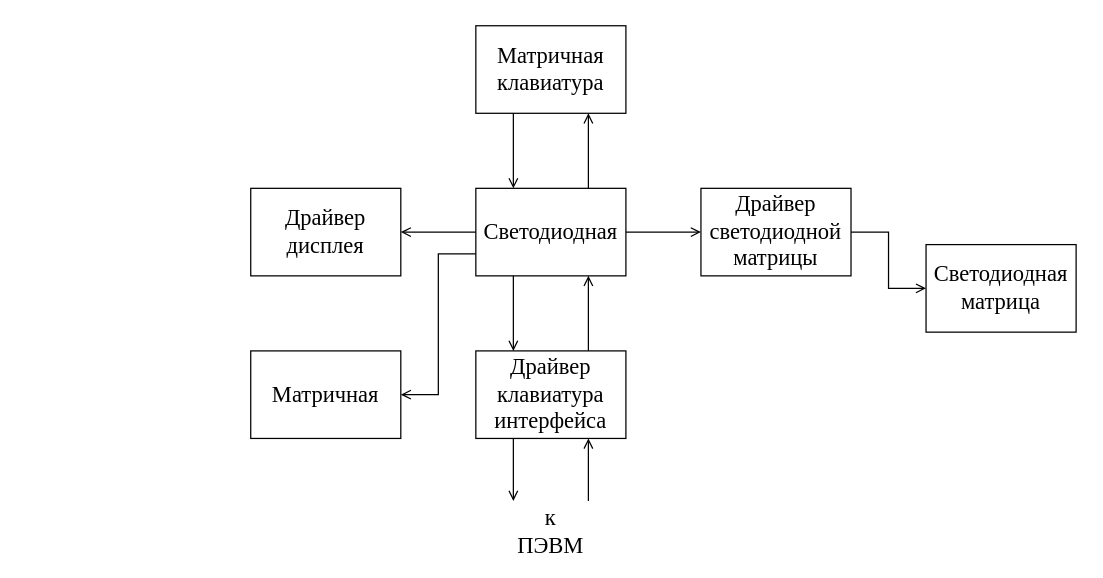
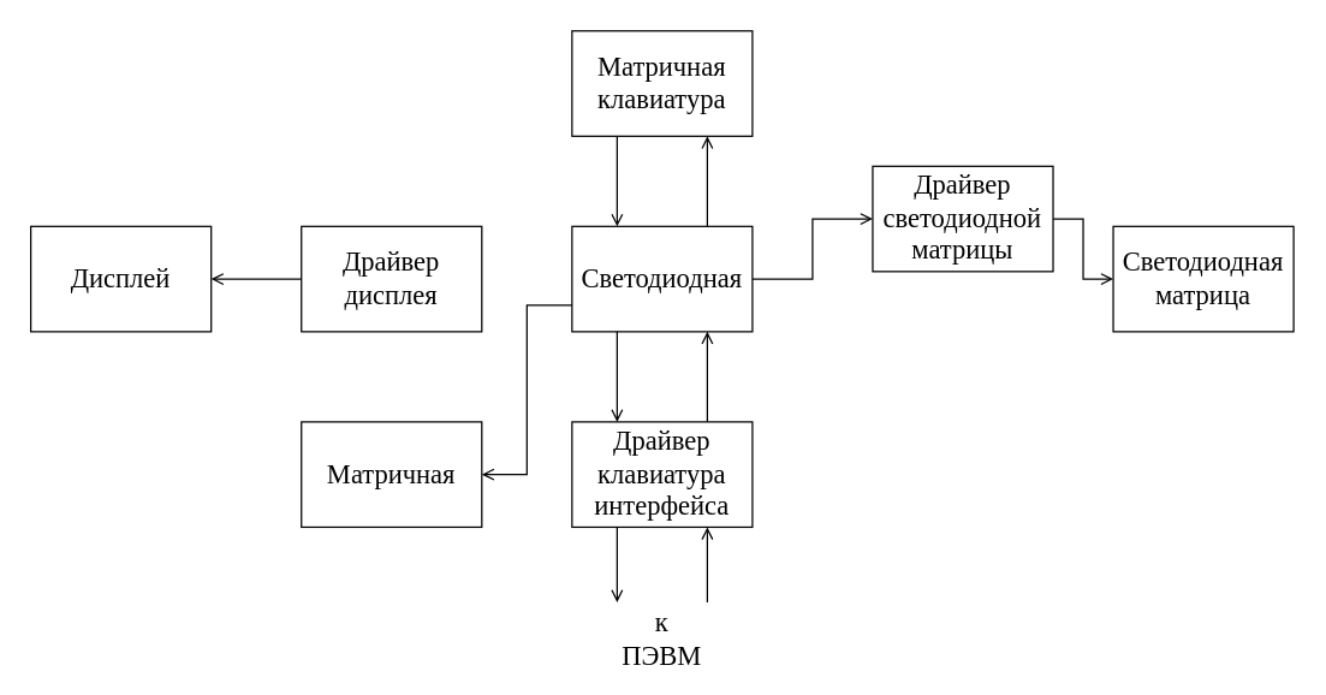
  <mxCell id="0" />
  <mxCell id="1" parent="0" />
  <mxCell id="2" value="&lt;font style=&quot;font-size: 18px;&quot;&gt;Светодиодная&lt;/font&gt;" style="rounded=0;whiteSpace=wrap;html=1;fontFamily=GOST type A;fontSource=http%3A%2F%2Ffonts.cdnfonts.com%2Fcss%2Fgost-type-a;" parent="1" vertex="1"><mxGeometry x="380" y="150" width="120" height="70" as="geometry" /></mxCell>
  <mxCell id="3" value="Матричная клавиатура" style="rounded=0;whiteSpace=wrap;html=1;fontFamily=GOST type A;fontSource=http%3A%2F%2Ffonts.cdnfonts.com%2Fcss%2Fgost-type-a;fontSize=18;" parent="1" vertex="1"><mxGeometry x="380" y="20" width="120" height="70" as="geometry" /></mxCell>
- <mxCell id="4" value="Драйвер светодиодной матрицы" style="rounded=0;whiteSpace=wrap;html=1;fontFamily=GOST type A;fontSource=http%3A%2F%2Ffonts.cdnfonts.com%2Fcss%2Fgost-type-a;fontSize=18;" parent="1" vertex="1"><mxGeometry x="560" y="150" width="120" height="70" as="geometry" /></mxCell>
- <mxCell id="5" value="Светодиодная матрица" style="rounded=0;whiteSpace=wrap;html=1;fontFamily=GOST type A;fontSource=http%3A%2F%2Ffonts.cdnfonts.com%2Fcss%2Fgost-type-a;fontSize=18;" parent="1" vertex="1"><mxGeometry x="740" y="195" width="120" height="70" as="geometry" /></mxCell>
+ <mxCell id="4" value="Драйвер светодиодной матрицы" style="rounded=0;whiteSpace=wrap;html=1;fontFamily=GOST type A;fontSource=http%3A%2F%2Ffonts.cdnfonts.com%2Fcss%2Fgost-type-a;fontSize=18;" parent="1" vertex="1"><mxGeometry x="580" y="110" width="120" height="70" as="geometry" /></mxCell>
+ <mxCell id="5" value="Светодиодная матрица" style="rounded=0;whiteSpace=wrap;html=1;fontFamily=GOST type A;fontSource=http%3A%2F%2Ffonts.cdnfonts.com%2Fcss%2Fgost-type-a;fontSize=18;" parent="1" vertex="1"><mxGeometry x="740" y="150" width="120" height="70" as="geometry" /></mxCell>
  <mxCell id="6" value="Драйвер клавиатура интерфейса" style="rounded=0;whiteSpace=wrap;html=1;fontFamily=GOST type A;fontSource=http%3A%2F%2Ffonts.cdnfonts.com%2Fcss%2Fgost-type-a;fontSize=18;" parent="1" vertex="1"><mxGeometry x="380" y="280" width="120" height="70" as="geometry" /></mxCell>
  <mxCell id="7" value="Матричная" style="rounded=0;whiteSpace=wrap;html=1;fontFamily=GOST type A;fontSource=http%3A%2F%2Ffonts.cdnfonts.com%2Fcss%2Fgost-type-a;fontSize=18;" parent="1" vertex="1"><mxGeometry x="200" y="280" width="120" height="70" as="geometry" /></mxCell>
  <mxCell id="8" value="Драйвер дисплея" style="rounded=0;whiteSpace=wrap;html=1;fontFamily=GOST type A;fontSource=http%3A%2F%2Ffonts.cdnfonts.com%2Fcss%2Fgost-type-a;fontSize=18;" parent="1" vertex="1"><mxGeometry x="200" y="150" width="120" height="70" as="geometry" /></mxCell>
- <mxCell id="10" value="" style="endArrow=open;html=1;rounded=0;fontFamily=GOST type A;fontSource=http%3A%2F%2Ffonts.cdnfonts.com%2Fcss%2Fgost-type-a;fontSize=18;edgeStyle=orthogonalEdgeStyle;endFill=0;endSize=6;startSize=6;exitX=0;exitY=0.5;exitDx=0;exitDy=0;entryX=1;entryY=0.5;entryDx=0;entryDy=0;" parent="1" source="2" target="8" edge="1"><mxGeometry width="50" height="50" relative="1" as="geometry"><mxPoint x="330" y="130" as="sourcePoint" /><mxPoint x="380" y="80" as="targetPoint" /></mxGeometry></mxCell>
+ <mxCell id="9" value="Дисплей" style="rounded=0;whiteSpace=wrap;html=1;fontFamily=GOST type A;fontSource=http%3A%2F%2Ffonts.cdnfonts.com%2Fcss%2Fgost-type-a;fontSize=18;" parent="1" vertex="1"><mxGeometry x="20" y="150" width="120" height="70" as="geometry" /></mxCell>
+ <mxCell id="11" value="" style="endArrow=open;html=1;rounded=0;fontFamily=GOST type A;fontSource=http%3A%2F%2Ffonts.cdnfonts.com%2Fcss%2Fgost-type-a;fontSize=18;edgeStyle=orthogonalEdgeStyle;endFill=0;endSize=6;startSize=6;exitX=0;exitY=0.5;exitDx=0;exitDy=0;entryX=1;entryY=0.5;entryDx=0;entryDy=0;" parent="1" source="8" target="9" edge="1"><mxGeometry width="50" height="50" relative="1" as="geometry"><mxPoint x="390" y="195" as="sourcePoint" /><mxPoint x="350" y="195" as="targetPoint" /></mxGeometry></mxCell>
  <mxCell id="12" value="" style="endArrow=open;html=1;rounded=0;fontFamily=GOST type A;fontSource=http%3A%2F%2Ffonts.cdnfonts.com%2Fcss%2Fgost-type-a;fontSize=18;edgeStyle=orthogonalEdgeStyle;endFill=0;endSize=6;startSize=6;exitX=1;exitY=0.5;exitDx=0;exitDy=0;entryX=0;entryY=0.5;entryDx=0;entryDy=0;" parent="1" source="2" target="4" edge="1"><mxGeometry width="50" height="50" relative="1" as="geometry"><mxPoint x="510" y="212.5" as="sourcePoint" /><mxPoint x="570" y="310" as="targetPoint" /></mxGeometry></mxCell>
  <mxCell id="13" value="" style="endArrow=open;html=1;rounded=0;fontFamily=GOST type A;fontSource=http%3A%2F%2Ffonts.cdnfonts.com%2Fcss%2Fgost-type-a;fontSize=18;edgeStyle=orthogonalEdgeStyle;endFill=0;endSize=6;startSize=6;exitX=0;exitY=0.75;exitDx=0;exitDy=0;entryX=1;entryY=0.5;entryDx=0;entryDy=0;" parent="1" source="2" target="7" edge="1"><mxGeometry width="50" height="50" relative="1" as="geometry"><mxPoint x="390" y="195" as="sourcePoint" /><mxPoint x="330" y="240" as="targetPoint" /></mxGeometry></mxCell>
  <mxCell id="14" value="" style="endArrow=open;html=1;rounded=0;fontFamily=GOST type A;fontSource=http%3A%2F%2Ffonts.cdnfonts.com%2Fcss%2Fgost-type-a;fontSize=18;edgeStyle=orthogonalEdgeStyle;endFill=0;endSize=6;startSize=6;exitX=0.25;exitY=1;exitDx=0;exitDy=0;entryX=0.25;entryY=0;entryDx=0;entryDy=0;" parent="1" source="2" target="6" edge="1"><mxGeometry width="50" height="50" relative="1" as="geometry"><mxPoint x="390" y="212.5" as="sourcePoint" /><mxPoint x="350" y="325" as="targetPoint" /></mxGeometry></mxCell>
  <mxCell id="15" value="" style="endArrow=open;html=1;rounded=0;fontFamily=GOST type A;fontSource=http%3A%2F%2Ffonts.cdnfonts.com%2Fcss%2Fgost-type-a;fontSize=18;edgeStyle=orthogonalEdgeStyle;endFill=0;endSize=6;startSize=6;exitX=0.75;exitY=0;exitDx=0;exitDy=0;entryX=0.75;entryY=1;entryDx=0;entryDy=0;" parent="1" source="6" target="2" edge="1"><mxGeometry width="50" height="50" relative="1" as="geometry"><mxPoint x="420" y="230" as="sourcePoint" /><mxPoint x="470" y="260" as="targetPoint" /><Array as="points"><mxPoint x="470" y="270" /><mxPoint x="470" y="270" /></Array></mxGeometry></mxCell>
  <mxCell id="16" value="" style="endArrow=open;html=1;rounded=0;fontFamily=GOST type A;fontSource=http%3A%2F%2Ffonts.cdnfonts.com%2Fcss%2Fgost-type-a;fontSize=18;edgeStyle=orthogonalEdgeStyle;endFill=0;endSize=6;startSize=6;exitX=0.25;exitY=1;exitDx=0;exitDy=0;" parent="1" source="3" edge="1"><mxGeometry width="50" height="50" relative="1" as="geometry"><mxPoint x="420" y="230" as="sourcePoint" /><mxPoint x="410" y="150" as="targetPoint" /></mxGeometry></mxCell>
  <mxCell id="17" value="" style="endArrow=open;html=1;rounded=0;fontFamily=GOST type A;fontSource=http%3A%2F%2Ffonts.cdnfonts.com%2Fcss%2Fgost-type-a;fontSize=18;edgeStyle=orthogonalEdgeStyle;endFill=0;endSize=6;startSize=6;exitX=0.75;exitY=0;exitDx=0;exitDy=0;entryX=0.75;entryY=1;entryDx=0;entryDy=0;" parent="1" source="2" target="3" edge="1"><mxGeometry width="50" height="50" relative="1" as="geometry"><mxPoint x="480" y="290" as="sourcePoint" /><mxPoint x="480" y="230" as="targetPoint" /><Array as="points"><mxPoint x="470" y="130" /><mxPoint x="470" y="130" /></Array></mxGeometry></mxCell>
  <mxCell id="18" value="" style="endArrow=open;html=1;rounded=0;fontFamily=GOST type A;fontSource=http%3A%2F%2Ffonts.cdnfonts.com%2Fcss%2Fgost-type-a;fontSize=18;edgeStyle=orthogonalEdgeStyle;endFill=0;endSize=6;startSize=6;entryX=0;entryY=0.5;entryDx=0;entryDy=0;exitX=1;exitY=0.5;exitDx=0;exitDy=0;" parent="1" source="4" target="5" edge="1"><mxGeometry width="50" height="50" relative="1" as="geometry"><mxPoint x="710" y="220" as="sourcePoint" /><mxPoint x="570" y="195" as="targetPoint" /></mxGeometry></mxCell>
  <mxCell id="19" value="" style="endArrow=open;html=1;rounded=0;fontFamily=GOST type A;fontSource=http%3A%2F%2Ffonts.cdnfonts.com%2Fcss%2Fgost-type-a;fontSize=18;edgeStyle=orthogonalEdgeStyle;endFill=0;endSize=6;startSize=6;exitX=0.25;exitY=1;exitDx=0;exitDy=0;" parent="1" source="6" edge="1"><mxGeometry width="50" height="50" relative="1" as="geometry"><mxPoint x="420" y="230" as="sourcePoint" /><mxPoint x="410" y="400" as="targetPoint" /><Array as="points"><mxPoint x="410" y="370" /><mxPoint x="410" y="370" /></Array></mxGeometry></mxCell>
  <mxCell id="20" value="" style="endArrow=open;html=1;rounded=0;fontFamily=GOST type A;fontSource=http%3A%2F%2Ffonts.cdnfonts.com%2Fcss%2Fgost-type-a;fontSize=18;edgeStyle=orthogonalEdgeStyle;endFill=0;endSize=6;startSize=6;entryX=0.75;entryY=1;entryDx=0;entryDy=0;" parent="1" target="6" edge="1"><mxGeometry width="50" height="50" relative="1" as="geometry"><mxPoint x="470" y="400" as="sourcePoint" /><mxPoint x="480" y="230" as="targetPoint" /><Array as="points"><mxPoint x="470" y="380" /><mxPoint x="470" y="380" /></Array></mxGeometry></mxCell>
  <mxCell id="21" value="&lt;font style=&quot;font-size: 18px;&quot; data-font-src=&quot;http://fonts.cdnfonts.com/css/gost-type-a&quot; face=&quot;GOST type A&quot;&gt;к ПЭВМ&lt;/font&gt;" style="text;html=1;strokeColor=none;fillColor=none;align=center;verticalAlign=middle;whiteSpace=wrap;rounded=0;" parent="1" vertex="1"><mxGeometry x="410" y="410" width="60" height="30" as="geometry" /></mxCell>
